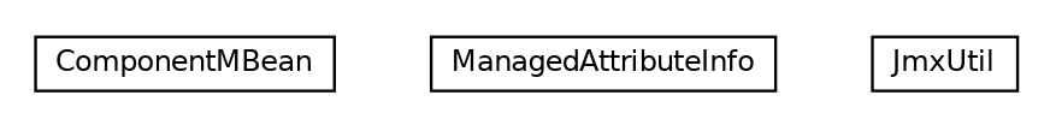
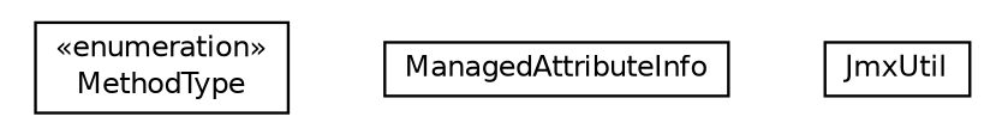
  digraph {
    nodesep=0.25
    ranksep=0.5
    node [fontcolor=black fontname=Helvetica fontsize=10.0 shape=plaintext]
-   n1 [label=<<table title="pt.ist.fenixframework.jmx.ComponentMBean" border="0" cellborder="1" cellspacing="0" cellpadding="2" port="p" href="./ComponentMBean.html"> 		<tr><td><table border="0" cellspacing="0" cellpadding="1"> <tr><td align="center" balign="center"> ComponentMBean </td></tr> 		</table></td></tr> 		</table>>]
+   n2 [label=<<table title="pt.ist.fenixframework.jmx.MethodType" border="0" cellborder="1" cellspacing="0" cellpadding="2" port="p" href="./MethodType.html"> 		<tr><td><table border="0" cellspacing="0" cellpadding="1"> <tr><td align="center" balign="center"> &#171;enumeration&#187; </td></tr> <tr><td align="center" balign="center"> MethodType </td></tr> 		</table></td></tr> 		</table>>]
    n3 [label=<<table title="pt.ist.fenixframework.jmx.ManagedAttributeInfo" border="0" cellborder="1" cellspacing="0" cellpadding="2" port="p" href="./ManagedAttributeInfo.html"> 		<tr><td><table border="0" cellspacing="0" cellpadding="1"> <tr><td align="center" balign="center"> ManagedAttributeInfo </td></tr> 		</table></td></tr> 		</table>>]
    n4 [label=<<table title="pt.ist.fenixframework.jmx.JmxUtil" border="0" cellborder="1" cellspacing="0" cellpadding="2" port="p" href="./JmxUtil.html"> 		<tr><td><table border="0" cellspacing="0" cellpadding="1"> <tr><td align="center" balign="center"> JmxUtil </td></tr> 		</table></td></tr> 		</table>>]
  }
